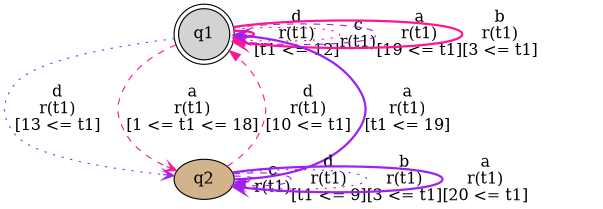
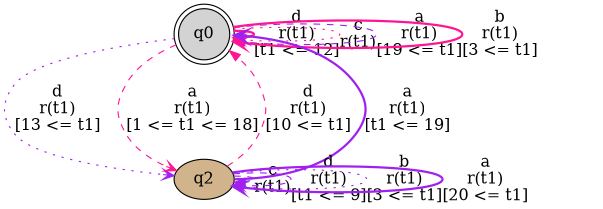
  digraph {
    node [style=filled]
    edge [color=purple style=dashed arrowhead=vee]
-   n1 [label=q1 shape=doublecircle fillcolor=lightgrey]
+   n1 [label=q0 shape=doublecircle fillcolor=lightgrey]
    n2 [label=q2 fillcolor=tan]
    n1 -> n1 [label="d\nr(t1)\n[t1 <= 12]" color=deeppink style=bold]
    n1 -> n1 [label="c\nr(t1)\n" color=deeppink style=dotted]
    n1 -> n1 [label="a\nr(t1)\n[19 <= t1]" arrowhead=normal]
    n1 -> n1 [label="b\nr(t1)\n[3 <= t1]" color=deeppink style=bold]
    n1 -> n2 [label="d\nr(t1)\n[13 <= t1]" style=dotted]
    n1 -> n2 [label="a\nr(t1)\n[1 <= t1 <= 18]" color=deeppink]
    n2 -> n1 [label="d\nr(t1)\n[10 <= t1]" color=deeppink arrowhead=normal]
    n2 -> n1 [label="a\nr(t1)\n[t1 <= 19]" style=bold]
    n2 -> n2 [label="c\nr(t1)\n" arrowhead=normal]
    n2 -> n2 [label="d\nr(t1)\n[t1 <= 9]"]
    n2 -> n2 [label="b\nr(t1)\n[3 <= t1]" style=dotted]
    n2 -> n2 [label="a\nr(t1)\n[20 <= t1]" style=bold]
  }
